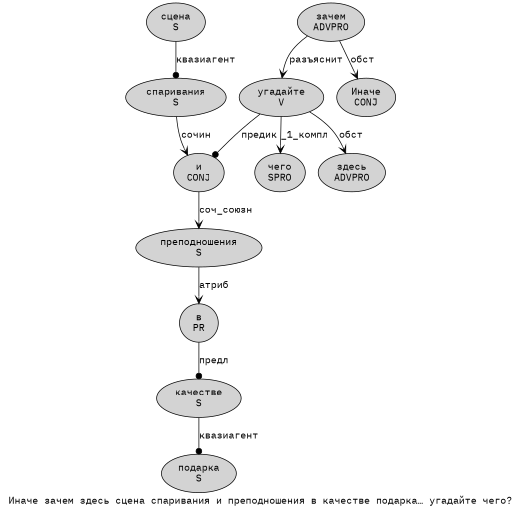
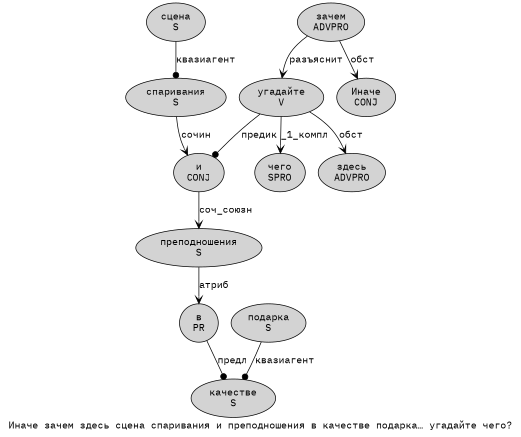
  digraph {
    fontname="IBM Plex Mono"
    label="Иначе зачем здесь сцена спаривания и преподношения в качестве подарка… угадайте чего?"
    node [fillcolor=lightgray fontname="IBM Plex Mono" penwidth=1 shape=ellipse style=filled]
    edge [arrowhead=vee fontname="IBM Plex Mono"]
    n1 [label="Иначе\nCONJ"]
    n2 [label="зачем\nADVPRO"]
    n3 [label="угадайте\nV"]
    n4 [label="здесь\nADVPRO"]
    n5 [label="и\nCONJ"]
    n6 [label="чего\nSPRO"]
    n7 [label="сцена\nS"]
    n8 [label="спаривания\nS"]
    n9 [label="преподношения\nS"]
    n10 [label="в\nPR"]
    n11 [label="качестве\nS"]
    n12 [label="подарка\nS"]
    n2 -> n1 [label="обст"]
    n2 -> n3 [label="разъяснит"]
    n3 -> n4 [label="обст"]
    n3 -> n5 [arrowhead=dot label="предик"]
    n3 -> n6 [label="_1_компл"]
    n5 -> n9 [label="соч_союзн"]
    n7 -> n8 [arrowhead=dot label="квазиагент"]
    n8 -> n5 [label="сочин"]
    n9 -> n10 [label="атриб"]
    n10 -> n11 [arrowhead=dot label="предл"]
-   n11 -> n12 [arrowhead=dot label="квазиагент"]
+   n12 -> n11 [arrowhead=dot label="квазиагент"]
  }
